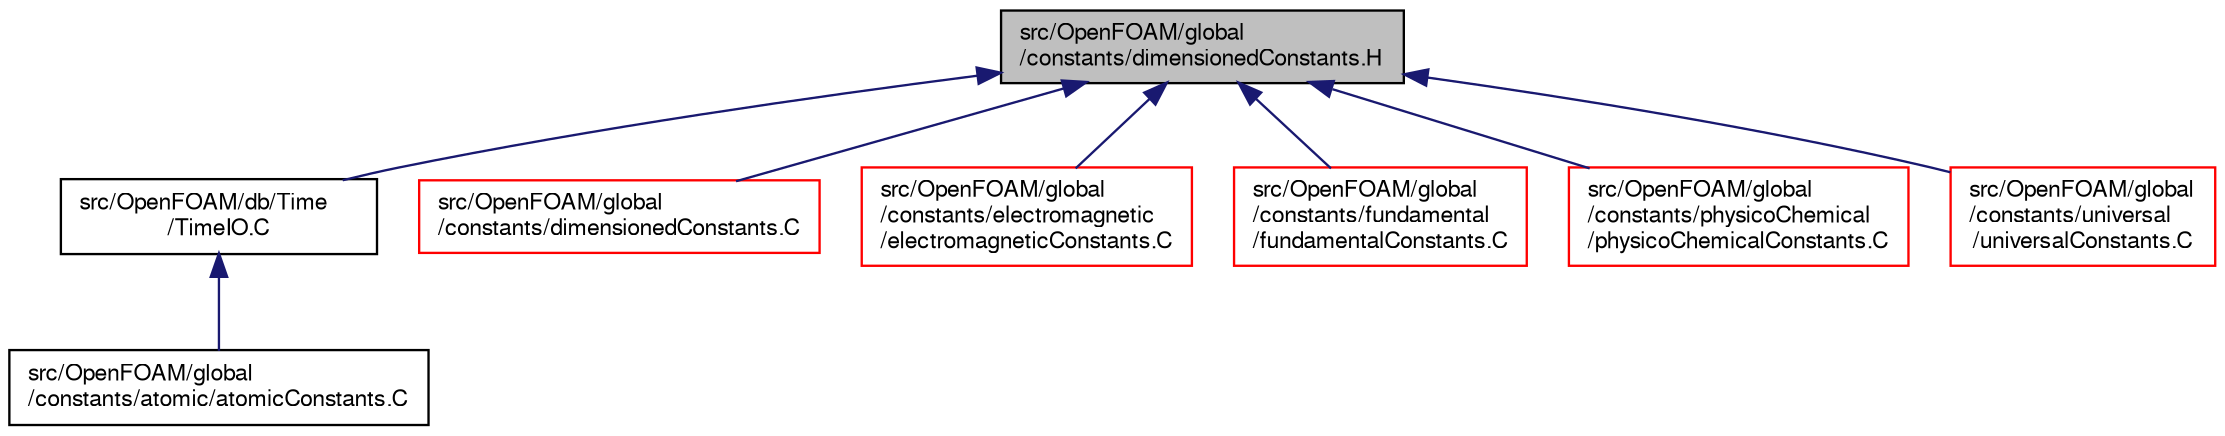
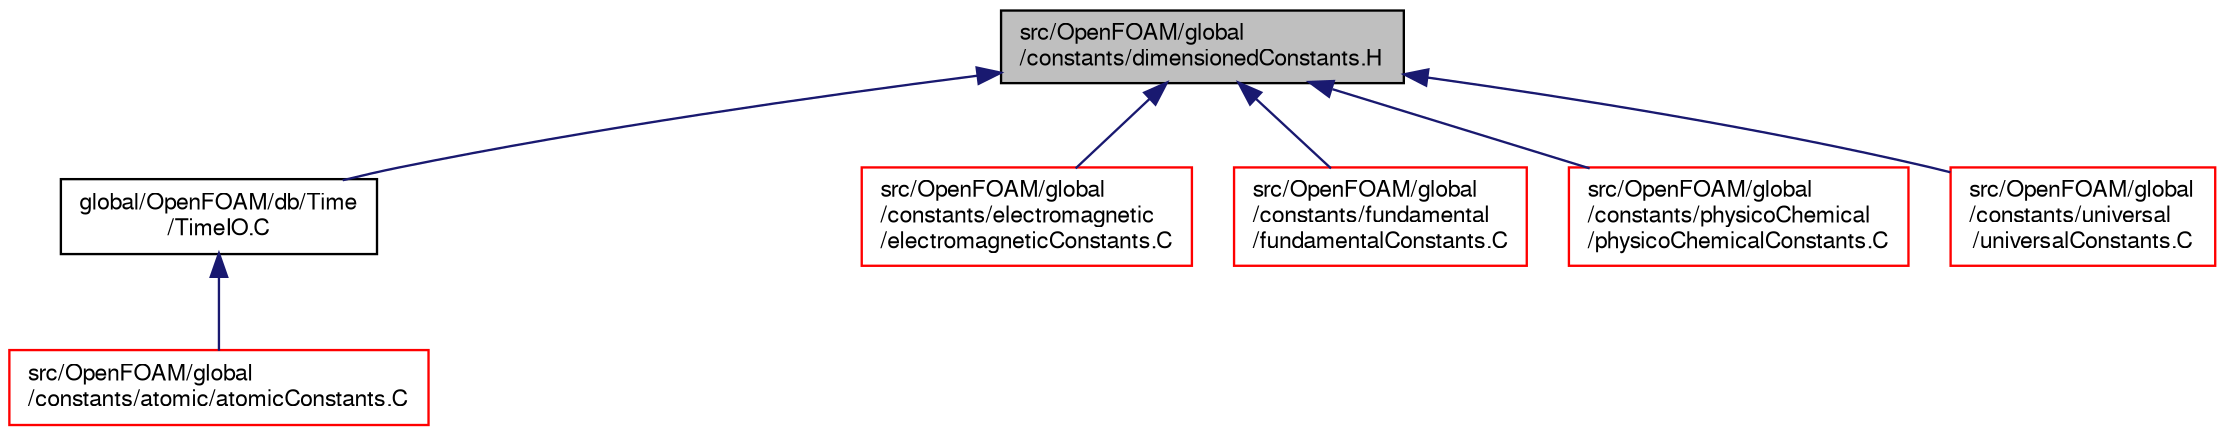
  digraph {
    node [color=red fontname=FreeSans fontsize=10 shape=record]
    edge [color=midnightblue dir=back fontname=FreeSans fontsize=10 labelfontname=FreeSans labelfontsize=10 style=solid]
    n1 [color=black fillcolor=grey75 fontcolor=black height=0.2 label="src/OpenFOAM/global\l/constants/dimensionedConstants.H" style=filled width=0.4]
-   n2 [color=black height=0.2 label="src/OpenFOAM/db/Time\l/TimeIO.C" width=0.4]
-   n3 [height=0.2 label="src/OpenFOAM/global\l/constants/dimensionedConstants.C" width=0.4]
+   n2 [color=black height=0.2 label="global/OpenFOAM/db/Time\l/TimeIO.C" width=0.4]
    n4 [height=0.2 label="src/OpenFOAM/global\l/constants/electromagnetic\l/electromagneticConstants.C" width=0.4]
    n5 [height=0.2 label="src/OpenFOAM/global\l/constants/fundamental\l/fundamentalConstants.C" width=0.4]
    n6 [height=0.2 label="src/OpenFOAM/global\l/constants/physicoChemical\l/physicoChemicalConstants.C" width=0.4]
    n7 [height=0.2 label="src/OpenFOAM/global\l/constants/universal\l/universalConstants.C" width=0.4]
-   n8 [color=black height=0.2 label="src/OpenFOAM/global\l/constants/atomic/atomicConstants.C" width=0.4]
+   n8 [height=0.2 label="src/OpenFOAM/global\l/constants/atomic/atomicConstants.C" width=0.4]
    n1 -> n2
-   n1 -> n3
    n1 -> n4
    n1 -> n5
    n1 -> n6
    n1 -> n7
    n2 -> n8
  }
